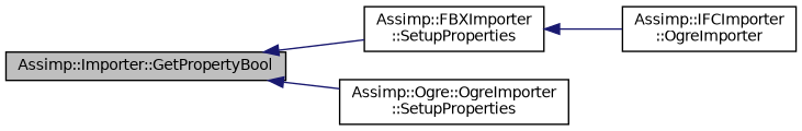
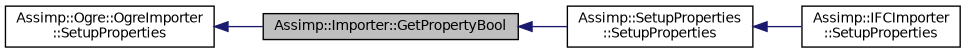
  digraph {
    rankdir=LR
    node [color=black fillcolor=white fontname=Helvetica fontsize=10 shape=record style=filled]
    edge [color=midnightblue dir=back fontname=Helvetica fontsize=10 labelfontname=Helvetica labelfontsize=10 style=solid]
    n1 [fillcolor=grey75 fontcolor=black height=0.2 label="Assimp::Importer::GetPropertyBool" width=0.4]
-   n2 [height=0.2 label="Assimp::FBXImporter\l::SetupProperties" width=0.4]
+   n2 [height=0.2 label="Assimp::SetupProperties\l::SetupProperties" width=0.4]
    n3 [height=0.2 label="Assimp::Ogre::OgreImporter\l::SetupProperties" width=0.4]
-   n4 [height=0.2 label="Assimp::IFCImporter\l::OgreImporter" width=0.4]
+   n4 [height=0.2 label="Assimp::IFCImporter\l::SetupProperties" width=0.4]
    n1 -> n2
-   n1 -> n3
+   n3 -> n1
    n2 -> n4
  }
